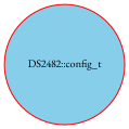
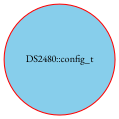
  digraph {
    rankdir=LR
    fontname="EB Garamond"
-   n1 [color=red fillcolor=skyblue fontname="EB Garamond" fontsize=10 height=0.2 label="DS2482::config_t" shape=circle style=filled width=0.4]
+   n1 [color=red fillcolor=skyblue fontname="EB Garamond" fontsize=10 height=0.2 label="DS2480::config_t" shape=circle style=filled width=0.4]
  }
